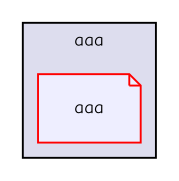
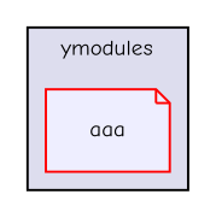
  digraph {
    compound=true
    fontname="Comic Neue"
    n1 [fillcolor="#eeeeff" fontname="Comic Neue" fontsize=10 label=aaa pencolor=black shape=note style=filled color=red]
    subgraph cluster_1 {
      bgcolor="#ddddee"
      fontsize=10
-     label=aaa
+     label=ymodules
      pencolor=black
      n1
    }
  }
